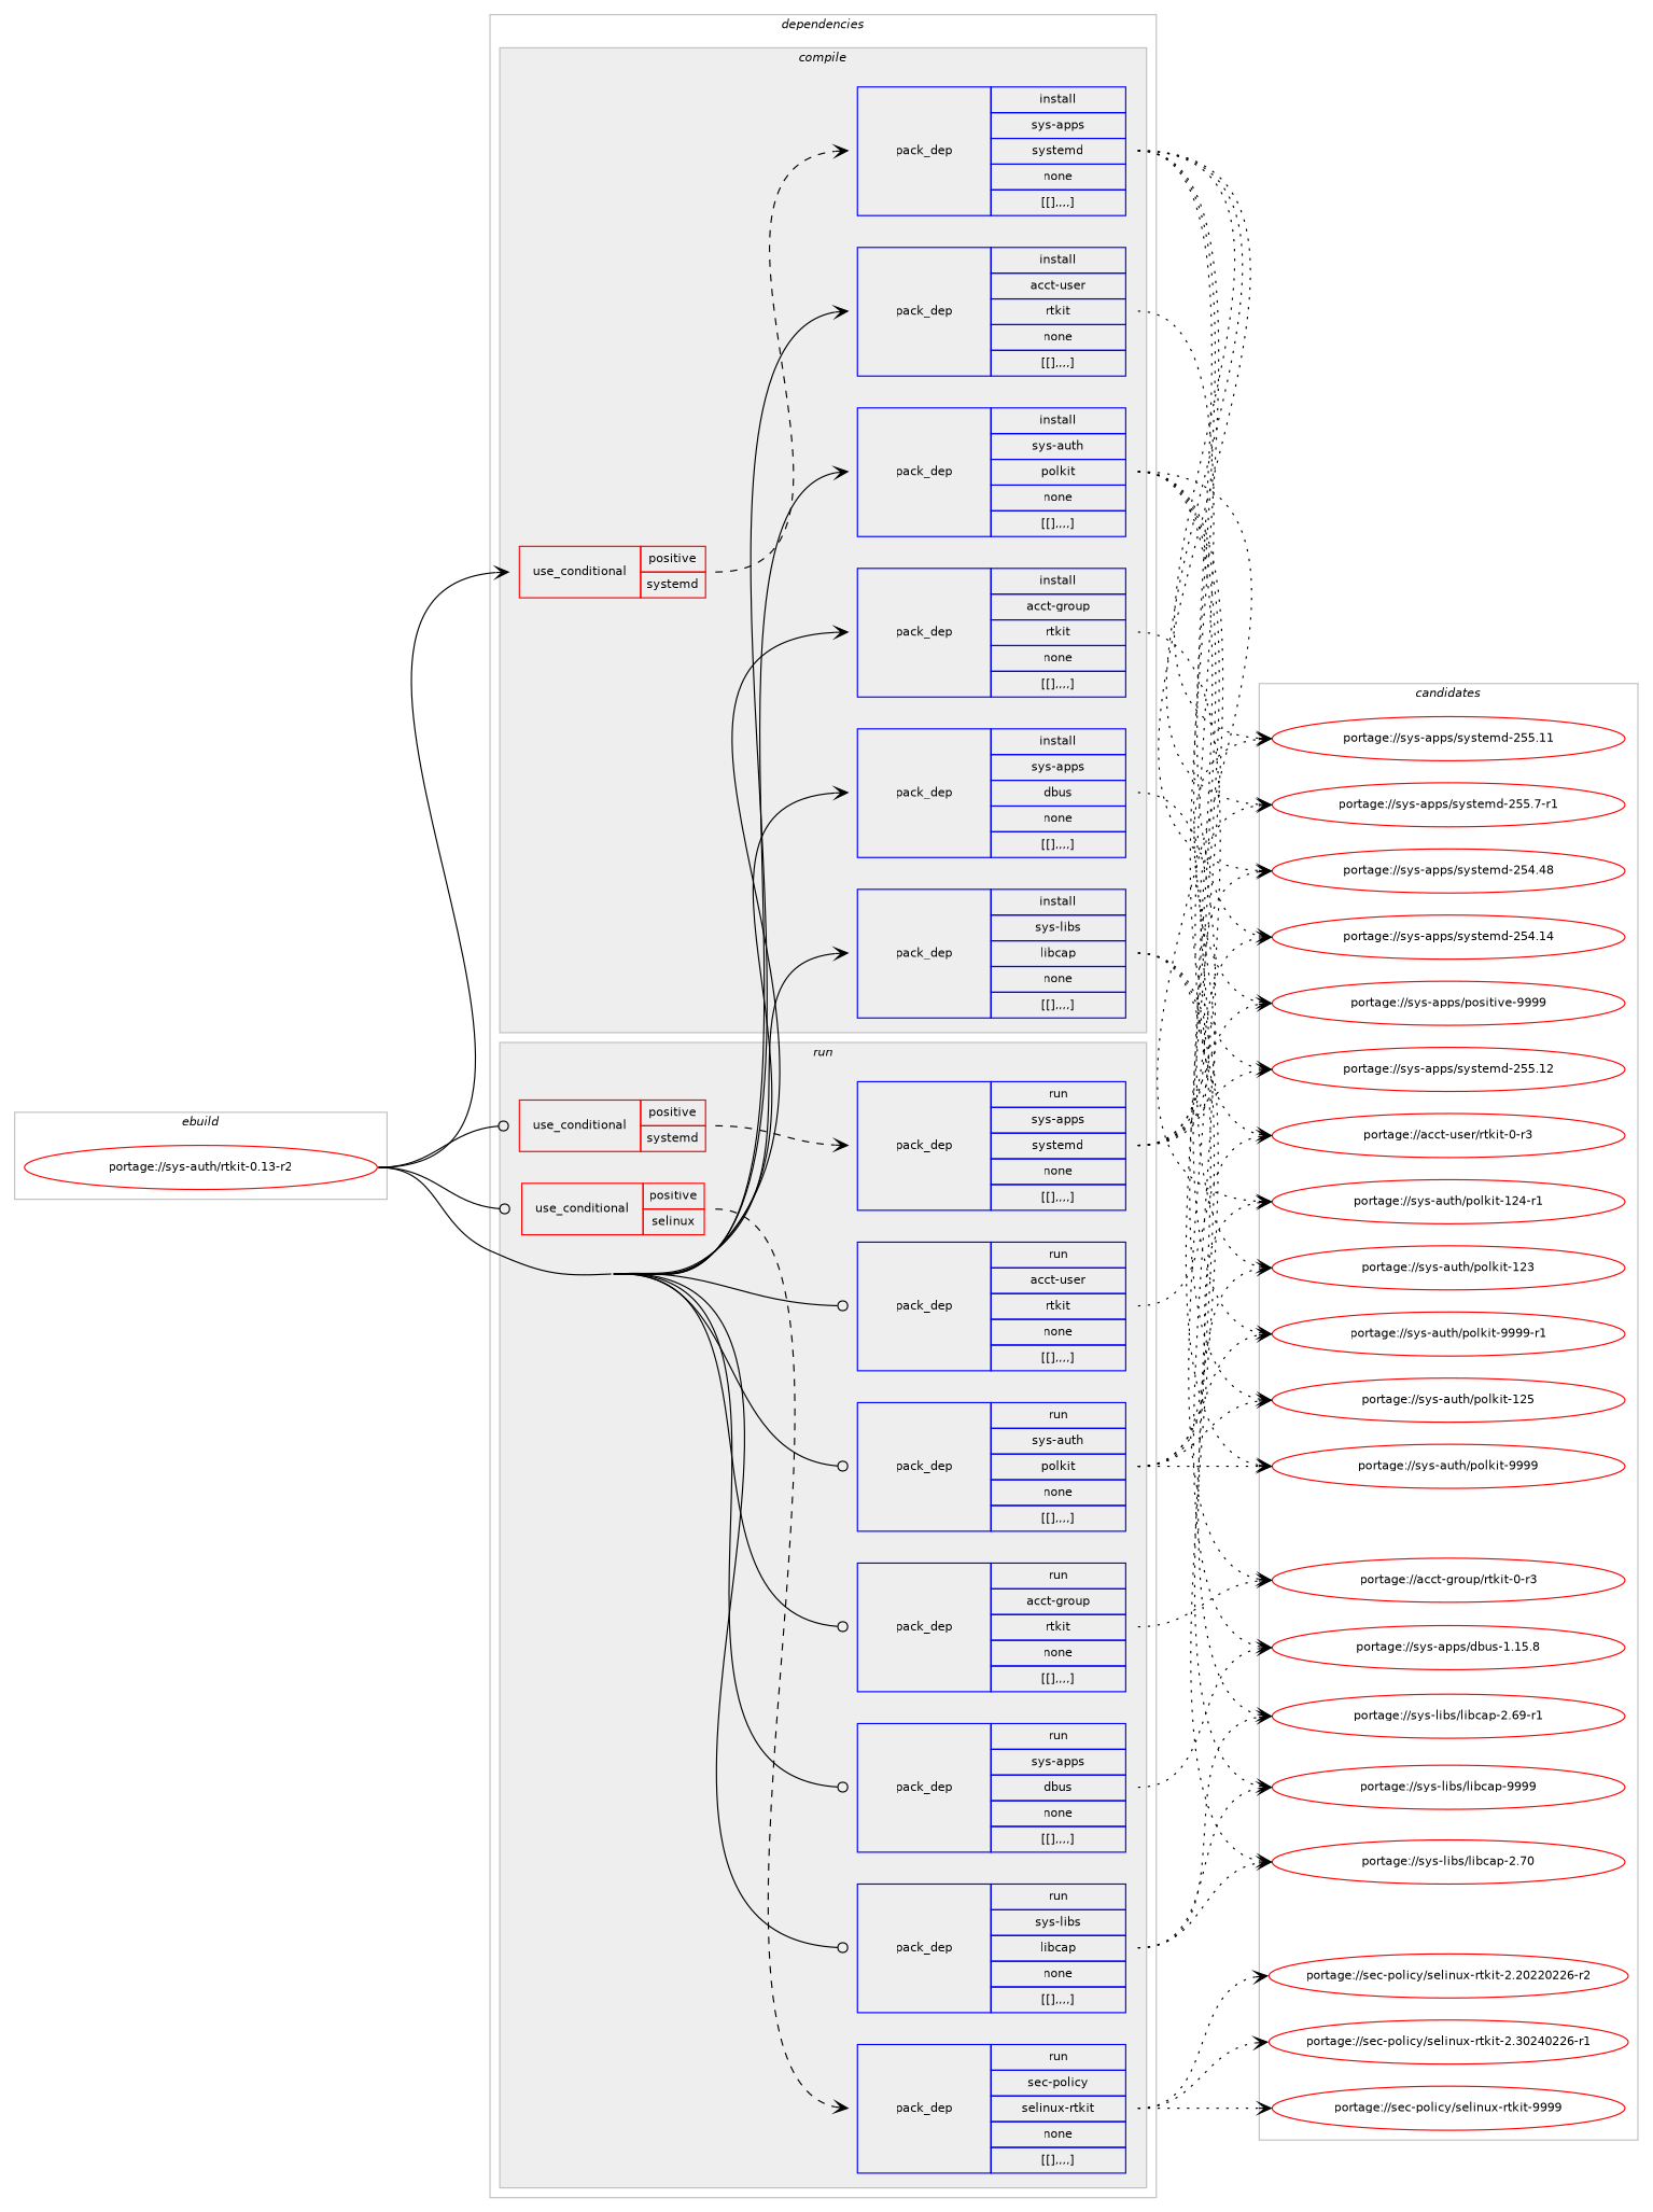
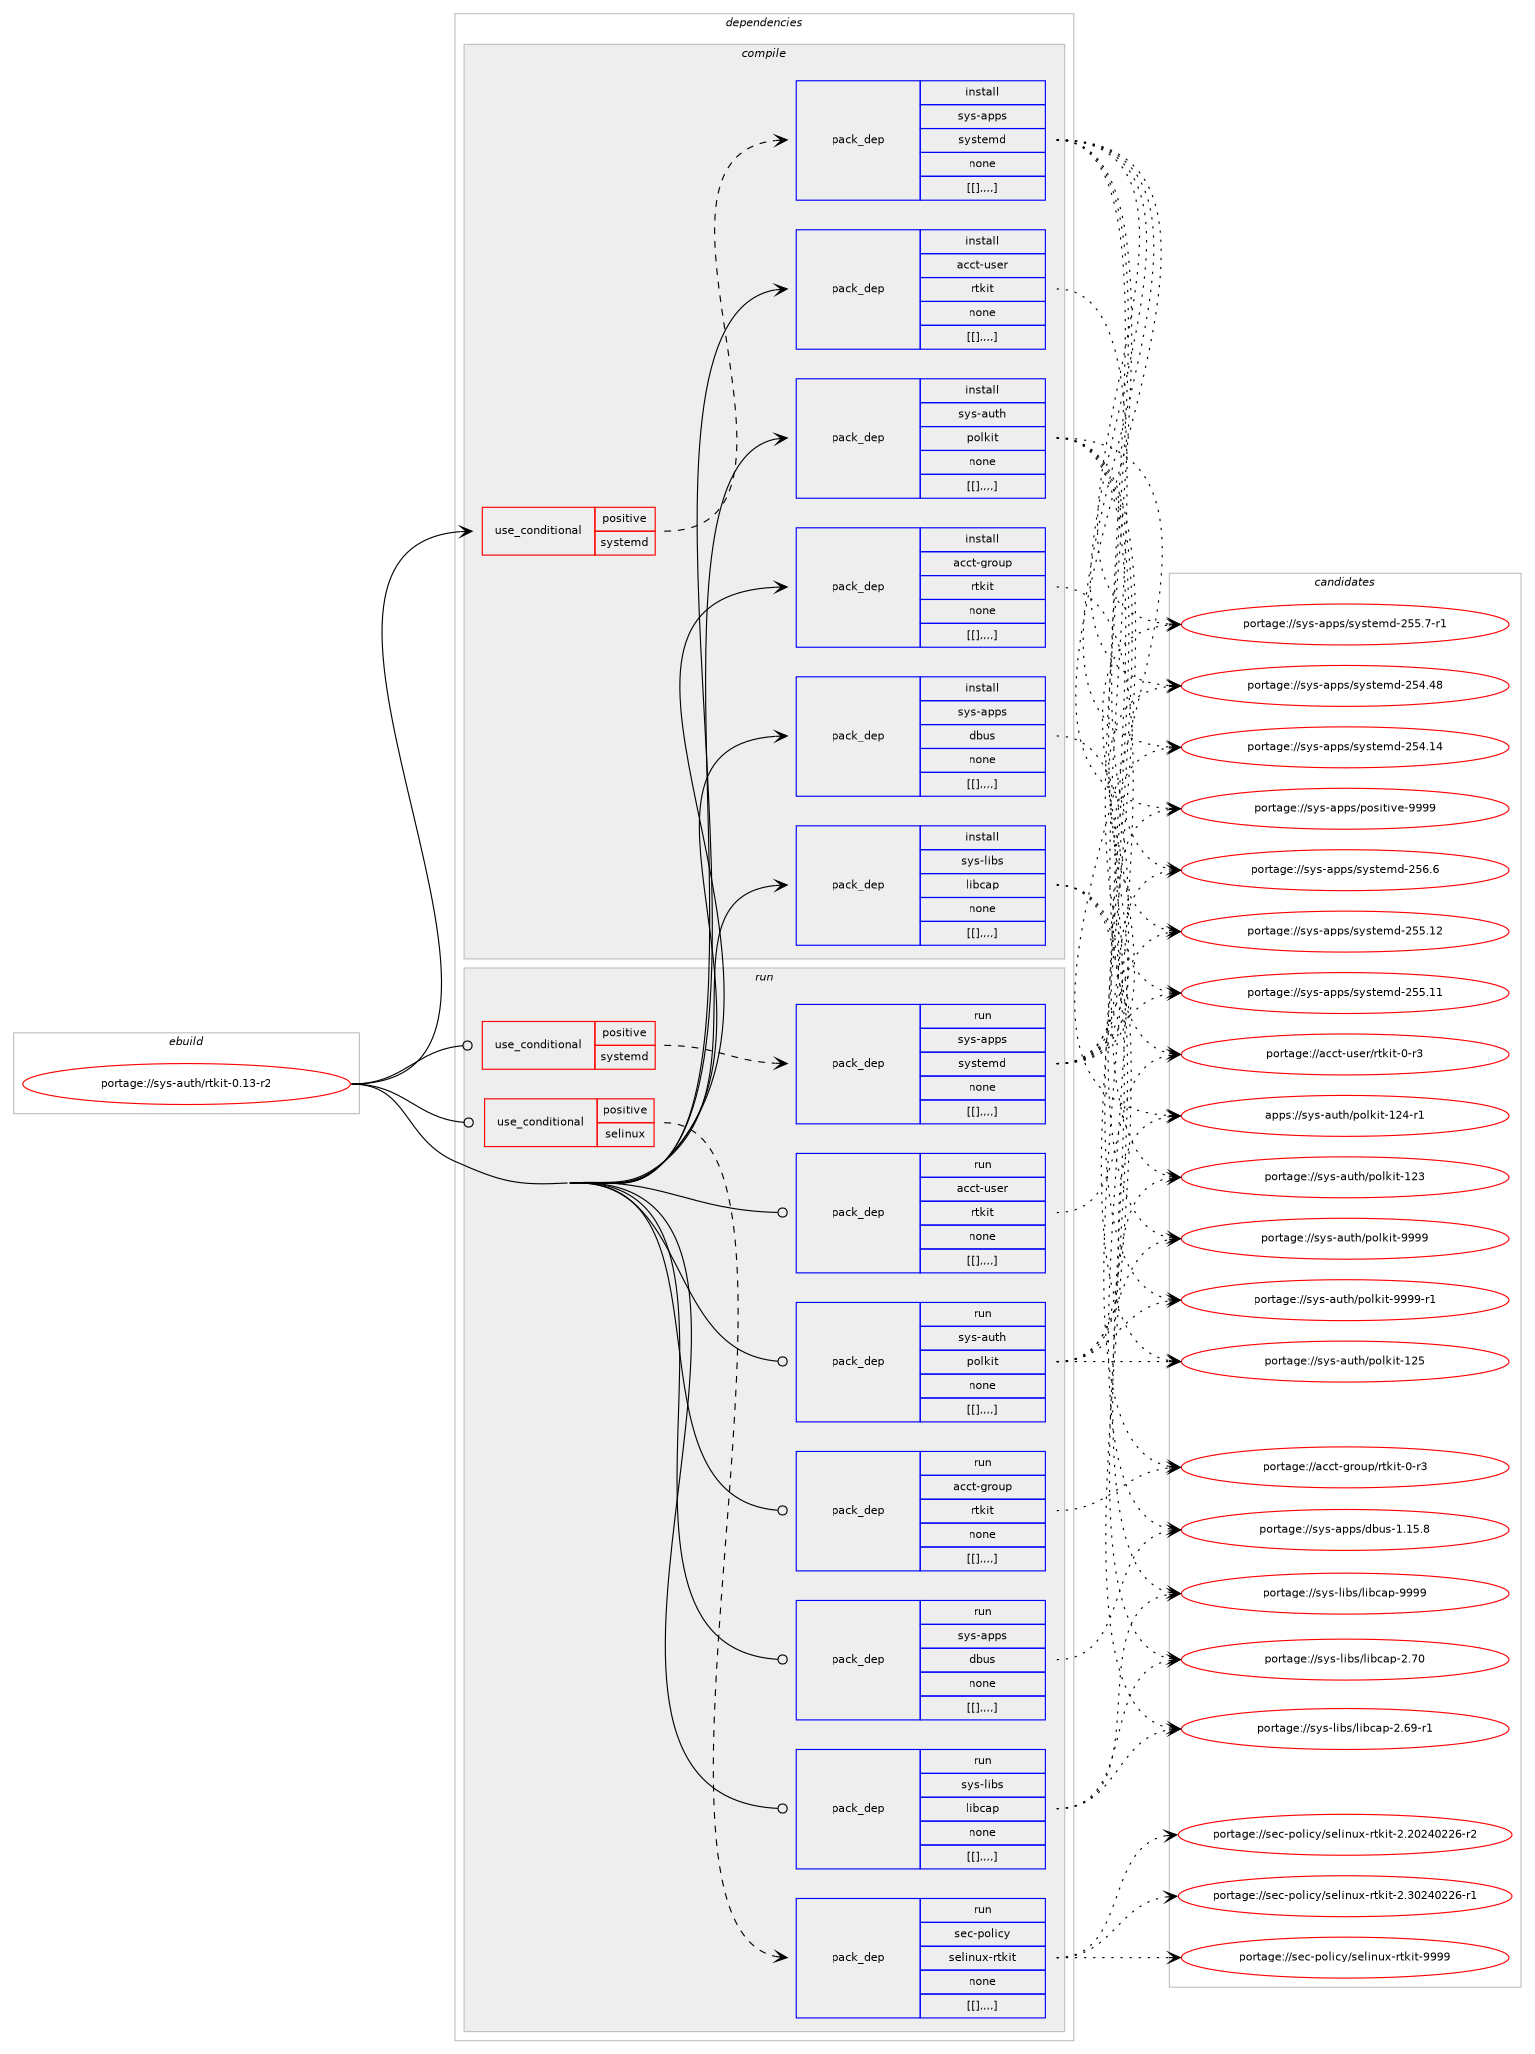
  digraph {
    compound=true
    concentrate=true
    fontname=Helvetica
    fontsize=10
    newrank=true
    rankdir=LR
    ranksep=1.5
    node [color=red fontname=Helvetica fontsize=10]
    edge [arrowhead=vee headport=w style=dotted tailport=e weight=100]
    n1 [label="portage://sys-auth/rtkit-0.13-r2" width=4]
    n2 [color=blue label=<<TABLE BORDER="0" CELLBORDER="1" CELLSPACING="0" CELLPADDING="4" WIDTH="220"><TR><TD ROWSPAN="6" CELLPADDING="30">pack_dep</TD></TR><TR><TD WIDTH="110">install</TD></TR><TR><TD>sys-apps</TD></TR><TR><TD>systemd</TD></TR><TR><TD>none</TD></TR><TR><TD>[[],,,,]</TD></TR></TABLE>> shape=none]
    n3 [label=<<TABLE BORDER="0" CELLBORDER="1" CELLSPACING="0" CELLPADDING="4"><TR><TD ROWSPAN="3" CELLPADDING="10">use_conditional</TD></TR><TR><TD>positive</TD></TR><TR><TD>systemd</TD></TR></TABLE>> shape=none]
    n4 [color=blue label=<<TABLE BORDER="0" CELLBORDER="1" CELLSPACING="0" CELLPADDING="4" WIDTH="220"><TR><TD ROWSPAN="6" CELLPADDING="30">pack_dep</TD></TR><TR><TD WIDTH="110">install</TD></TR><TR><TD>acct-group</TD></TR><TR><TD>rtkit</TD></TR><TR><TD>none</TD></TR><TR><TD>[[],,,,]</TD></TR></TABLE>> shape=none]
    n5 [color=blue label=<<TABLE BORDER="0" CELLBORDER="1" CELLSPACING="0" CELLPADDING="4" WIDTH="220"><TR><TD ROWSPAN="6" CELLPADDING="30">pack_dep</TD></TR><TR><TD WIDTH="110">install</TD></TR><TR><TD>acct-user</TD></TR><TR><TD>rtkit</TD></TR><TR><TD>none</TD></TR><TR><TD>[[],,,,]</TD></TR></TABLE>> shape=none]
    n6 [color=blue label=<<TABLE BORDER="0" CELLBORDER="1" CELLSPACING="0" CELLPADDING="4" WIDTH="220"><TR><TD ROWSPAN="6" CELLPADDING="30">pack_dep</TD></TR><TR><TD WIDTH="110">install</TD></TR><TR><TD>sys-apps</TD></TR><TR><TD>dbus</TD></TR><TR><TD>none</TD></TR><TR><TD>[[],,,,]</TD></TR></TABLE>> shape=none]
    n7 [color=blue label=<<TABLE BORDER="0" CELLBORDER="1" CELLSPACING="0" CELLPADDING="4" WIDTH="220"><TR><TD ROWSPAN="6" CELLPADDING="30">pack_dep</TD></TR><TR><TD WIDTH="110">install</TD></TR><TR><TD>sys-auth</TD></TR><TR><TD>polkit</TD></TR><TR><TD>none</TD></TR><TR><TD>[[],,,,]</TD></TR></TABLE>> shape=none]
    n8 [color=blue label=<<TABLE BORDER="0" CELLBORDER="1" CELLSPACING="0" CELLPADDING="4" WIDTH="220"><TR><TD ROWSPAN="6" CELLPADDING="30">pack_dep</TD></TR><TR><TD WIDTH="110">install</TD></TR><TR><TD>sys-libs</TD></TR><TR><TD>libcap</TD></TR><TR><TD>none</TD></TR><TR><TD>[[],,,,]</TD></TR></TABLE>> shape=none]
    n9 [color=blue label=<<TABLE BORDER="0" CELLBORDER="1" CELLSPACING="0" CELLPADDING="4" WIDTH="220"><TR><TD ROWSPAN="6" CELLPADDING="30">pack_dep</TD></TR><TR><TD WIDTH="110">run</TD></TR><TR><TD>sec-policy</TD></TR><TR><TD>selinux-rtkit</TD></TR><TR><TD>none</TD></TR><TR><TD>[[],,,,]</TD></TR></TABLE>> shape=none]
    n10 [label=<<TABLE BORDER="0" CELLBORDER="1" CELLSPACING="0" CELLPADDING="4"><TR><TD ROWSPAN="3" CELLPADDING="10">use_conditional</TD></TR><TR><TD>positive</TD></TR><TR><TD>selinux</TD></TR></TABLE>> shape=none]
    n11 [color=blue label=<<TABLE BORDER="0" CELLBORDER="1" CELLSPACING="0" CELLPADDING="4" WIDTH="220"><TR><TD ROWSPAN="6" CELLPADDING="30">pack_dep</TD></TR><TR><TD WIDTH="110">run</TD></TR><TR><TD>sys-apps</TD></TR><TR><TD>systemd</TD></TR><TR><TD>none</TD></TR><TR><TD>[[],,,,]</TD></TR></TABLE>> shape=none]
    n12 [label=<<TABLE BORDER="0" CELLBORDER="1" CELLSPACING="0" CELLPADDING="4"><TR><TD ROWSPAN="3" CELLPADDING="10">use_conditional</TD></TR><TR><TD>positive</TD></TR><TR><TD>systemd</TD></TR></TABLE>> shape=none]
    n13 [color=blue label=<<TABLE BORDER="0" CELLBORDER="1" CELLSPACING="0" CELLPADDING="4" WIDTH="220"><TR><TD ROWSPAN="6" CELLPADDING="30">pack_dep</TD></TR><TR><TD WIDTH="110">run</TD></TR><TR><TD>acct-group</TD></TR><TR><TD>rtkit</TD></TR><TR><TD>none</TD></TR><TR><TD>[[],,,,]</TD></TR></TABLE>> shape=none]
    n14 [color=blue label=<<TABLE BORDER="0" CELLBORDER="1" CELLSPACING="0" CELLPADDING="4" WIDTH="220"><TR><TD ROWSPAN="6" CELLPADDING="30">pack_dep</TD></TR><TR><TD WIDTH="110">run</TD></TR><TR><TD>acct-user</TD></TR><TR><TD>rtkit</TD></TR><TR><TD>none</TD></TR><TR><TD>[[],,,,]</TD></TR></TABLE>> shape=none]
    n15 [color=blue label=<<TABLE BORDER="0" CELLBORDER="1" CELLSPACING="0" CELLPADDING="4" WIDTH="220"><TR><TD ROWSPAN="6" CELLPADDING="30">pack_dep</TD></TR><TR><TD WIDTH="110">run</TD></TR><TR><TD>sys-apps</TD></TR><TR><TD>dbus</TD></TR><TR><TD>none</TD></TR><TR><TD>[[],,,,]</TD></TR></TABLE>> shape=none]
    n16 [color=blue label=<<TABLE BORDER="0" CELLBORDER="1" CELLSPACING="0" CELLPADDING="4" WIDTH="220"><TR><TD ROWSPAN="6" CELLPADDING="30">pack_dep</TD></TR><TR><TD WIDTH="110">run</TD></TR><TR><TD>sys-auth</TD></TR><TR><TD>polkit</TD></TR><TR><TD>none</TD></TR><TR><TD>[[],,,,]</TD></TR></TABLE>> shape=none]
    n17 [color=blue label=<<TABLE BORDER="0" CELLBORDER="1" CELLSPACING="0" CELLPADDING="4" WIDTH="220"><TR><TD ROWSPAN="6" CELLPADDING="30">pack_dep</TD></TR><TR><TD WIDTH="110">run</TD></TR><TR><TD>sys-libs</TD></TR><TR><TD>libcap</TD></TR><TR><TD>none</TD></TR><TR><TD>[[],,,,]</TD></TR></TABLE>> shape=none]
    n18 [label="portage://sys-apps/positive-9999" width=4]
+   n19 [label="portage://sys-apps/systemd-256.6" width=4]
    n20 [label="portage://sys-apps/systemd-255.12" width=4]
    n21 [label="portage://sys-apps/systemd-255.11" width=4]
    n22 [label="portage://sys-apps/systemd-255.7-r1" width=4]
    n23 [label="portage://sys-apps/systemd-254.48" width=4]
    n24 [label="portage://sys-apps/systemd-254.14" width=4]
    n25 [label="portage://acct-group/rtkit-0-r3" width=4]
    n26 [label="portage://acct-user/rtkit-0-r3" width=4]
    n27 [label="portage://sys-apps/dbus-1.15.8" width=4]
    n28 [label="portage://sys-auth/polkit-9999-r1" width=4]
    n29 [label="portage://sys-auth/polkit-9999" width=4]
    n30 [label="portage://sys-auth/polkit-125" width=4]
-   n31 [label="portage://sys-auth/polkit-124-r1" width=4]
+   n31 [label="apps://sys-auth/polkit-124-r1" width=4]
    n32 [label="portage://sys-auth/polkit-123" width=4]
    n33 [label="portage://sys-libs/libcap-9999" width=4]
    n34 [label="portage://sys-libs/libcap-2.70" width=4]
    n35 [label="portage://sys-libs/libcap-2.69-r1" width=4]
    n36 [label="portage://sec-policy/selinux-rtkit-9999" width=4]
-   n37 [label="portage://sec-policy/selinux-rtkit-2.20220226-r2" width=4]
+   n37 [label="portage://sec-policy/selinux-rtkit-2.20240226-r2" width=4]
    n38 [label="portage://sec-policy/selinux-rtkit-2.30240226-r1" width=4]
    subgraph cluster_1 {
      color=gray
      label=<<i>ebuild</i>>
      n1
    }
    subgraph cluster_2 {
      color=gray
      label=<<i>dependencies</i>>
      subgraph cluster_3 {
        color=gray
        fillcolor="#eeeeee"
        label=<<i>compile</i>>
        style=filled
        subgraph sub_4 {
          color=gray
          fillcolor="#eeeeee"
          label=<<i>compile</i>>
          style=filled
          n3
          subgraph sub_5 {
            color=gray
            fillcolor="#eeeeee"
            label=<<i>compile</i>>
            style=filled
            n2
          }
        }
        subgraph sub_6 {
          color=gray
          fillcolor="#eeeeee"
          label=<<i>compile</i>>
          style=filled
          n4
        }
        subgraph sub_7 {
          color=gray
          fillcolor="#eeeeee"
          label=<<i>compile</i>>
          style=filled
          n5
        }
        subgraph sub_8 {
          color=gray
          fillcolor="#eeeeee"
          label=<<i>compile</i>>
          style=filled
          n6
        }
        subgraph sub_9 {
          color=gray
          fillcolor="#eeeeee"
          label=<<i>compile</i>>
          style=filled
          n7
        }
        subgraph sub_10 {
          color=gray
          fillcolor="#eeeeee"
          label=<<i>compile</i>>
          style=filled
          n8
        }
      }
      subgraph cluster_11 {
        color=gray
        fillcolor="#eeeeee"
        label=<<i>compile and run</i>>
        style=filled
      }
      subgraph cluster_12 {
        color=gray
        fillcolor="#eeeeee"
        label=<<i>run</i>>
        style=filled
        subgraph sub_13 {
          color=gray
          fillcolor="#eeeeee"
          label=<<i>run</i>>
          style=filled
          n10
          subgraph sub_14 {
            color=gray
            fillcolor="#eeeeee"
            label=<<i>run</i>>
            style=filled
            n9
          }
        }
        subgraph sub_15 {
          color=gray
          fillcolor="#eeeeee"
          label=<<i>run</i>>
          style=filled
          n12
          subgraph sub_16 {
            color=gray
            fillcolor="#eeeeee"
            label=<<i>run</i>>
            style=filled
            n11
          }
        }
        subgraph sub_17 {
          color=gray
          fillcolor="#eeeeee"
          label=<<i>run</i>>
          style=filled
          n13
        }
        subgraph sub_18 {
          color=gray
          fillcolor="#eeeeee"
          label=<<i>run</i>>
          style=filled
          n14
        }
        subgraph sub_19 {
          color=gray
          fillcolor="#eeeeee"
          label=<<i>run</i>>
          style=filled
          n15
        }
        subgraph sub_20 {
          color=gray
          fillcolor="#eeeeee"
          label=<<i>run</i>>
          style=filled
          n16
        }
        subgraph sub_21 {
          color=gray
          fillcolor="#eeeeee"
          label=<<i>run</i>>
          style=filled
          n17
        }
      }
    }
    subgraph cluster_22 {
      color=gray
      label=<<i>candidates</i>>
      rank=same
      subgraph sub_23 {
        color=black
        label=<<i>candidates</i>>
        nodesep=1
        rank=same
        n18
+       n19
        n20
        n21
        n22
        n23
        n24
      }
      subgraph sub_24 {
        color=black
        label=<<i>candidates</i>>
        nodesep=1
        rank=same
        n25
      }
      subgraph sub_25 {
        color=black
        label=<<i>candidates</i>>
        nodesep=1
        rank=same
        n26
      }
      subgraph sub_26 {
        color=black
        label=<<i>candidates</i>>
        nodesep=1
        rank=same
        n27
      }
      subgraph sub_27 {
        color=black
        label=<<i>candidates</i>>
        nodesep=1
        rank=same
        n28
        n29
        n30
        n31
        n32
      }
      subgraph sub_28 {
        color=black
        label=<<i>candidates</i>>
        nodesep=1
        rank=same
        n33
        n34
        n35
      }
      subgraph sub_29 {
        color=black
        label=<<i>candidates</i>>
        nodesep=1
        rank=same
        n36
        n37
        n38
      }
      subgraph sub_30 {
        color=black
        label=<<i>candidates</i>>
        nodesep=1
        rank=same
        n18
+       n19
        n20
        n21
        n22
        n23
        n24
      }
      subgraph sub_31 {
        color=black
        label=<<i>candidates</i>>
        nodesep=1
        rank=same
        n25
      }
      subgraph sub_32 {
        color=black
        label=<<i>candidates</i>>
        nodesep=1
        rank=same
        n26
      }
      subgraph sub_33 {
        color=black
        label=<<i>candidates</i>>
        nodesep=1
        rank=same
        n27
      }
      subgraph sub_34 {
        color=black
        label=<<i>candidates</i>>
        nodesep=1
        rank=same
        n28
        n29
        n30
        n31
        n32
      }
      subgraph sub_35 {
        color=black
        label=<<i>candidates</i>>
        nodesep=1
        rank=same
        n33
        n34
        n35
      }
    }
    n1 -> n3 [style=solid weight=20]
    n1 -> n4 [style=solid weight=20]
    n1 -> n5 [style=solid weight=20]
    n1 -> n6 [style=solid weight=20]
    n1 -> n7 [style=solid weight=20]
    n1 -> n8 [style=solid weight=20]
    n1 -> n10 [arrowhead=odot style=solid weight=20]
    n1 -> n12 [arrowhead=odot style=solid weight=20]
    n1 -> n13 [arrowhead=odot style=solid weight=20]
    n1 -> n14 [arrowhead=odot style=solid weight=20]
    n1 -> n15 [arrowhead=odot style=solid weight=20]
    n1 -> n16 [arrowhead=odot style=solid weight=20]
    n1 -> n17 [arrowhead=odot style=solid weight=20]
    n2 -> n18
+   n2 -> n19
    n2 -> n20
    n2 -> n21
    n2 -> n22
    n2 -> n23
    n2 -> n24
    n3 -> n2 [style=dashed weight=20]
    n4 -> n25
    n5 -> n26
    n6 -> n27
    n7 -> n28
    n7 -> n29
    n7 -> n30
    n7 -> n31
    n7 -> n32
    n8 -> n33
    n8 -> n34
    n8 -> n35
    n9 -> n36
    n9 -> n37
    n9 -> n38
    n10 -> n9 [style=dashed weight=20]
    n11 -> n18
+   n11 -> n19
    n11 -> n20
    n11 -> n21
    n11 -> n22
    n11 -> n23
    n11 -> n24
    n12 -> n11 [style=dashed weight=20]
    n13 -> n25
    n14 -> n26
    n15 -> n27
    n16 -> n28
    n16 -> n29
    n16 -> n30
    n16 -> n31
    n16 -> n32
    n17 -> n33
    n17 -> n34
    n17 -> n35
  }
